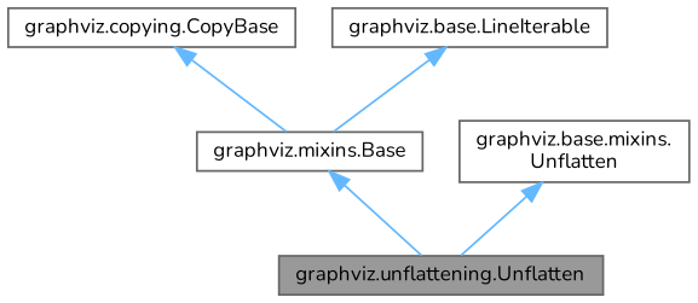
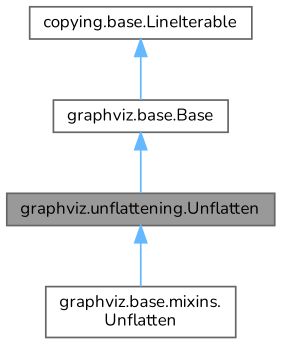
  digraph {
    fontname=Nunito
    node [color=gray40 fillcolor=white fontname=Nunito fontsize=10 shape=box style=filled]
    edge [color=steelblue1 dir=back fontname=Nunito fontsize=10 labelfontname=Helvetica labelfontsize=10 style=solid]
    n1 [fillcolor=grey60 fontcolor=black height=0.2 label="graphviz.unflattening.Unflatten" width=0.4]
-   n2 [height=0.2 label="graphviz.copying.CopyBase" width=0.4]
-   n3 [height=0.2 label="graphviz.mixins.Base" width=0.4]
-   n4 [height=0.2 label="graphviz.base.LineIterable" width=0.4]
+   n3 [height=0.2 label="graphviz.base.Base" width=0.4]
+   n4 [height=0.2 label="copying.base.LineIterable" width=0.4]
    n5 [height=0.2 label="graphviz.base.mixins.\lUnflatten" width=0.4]
-   n2 -> n3
    n3 -> n1
    n4 -> n3
-   n5 -> n1
+   n1 -> n5
  }
